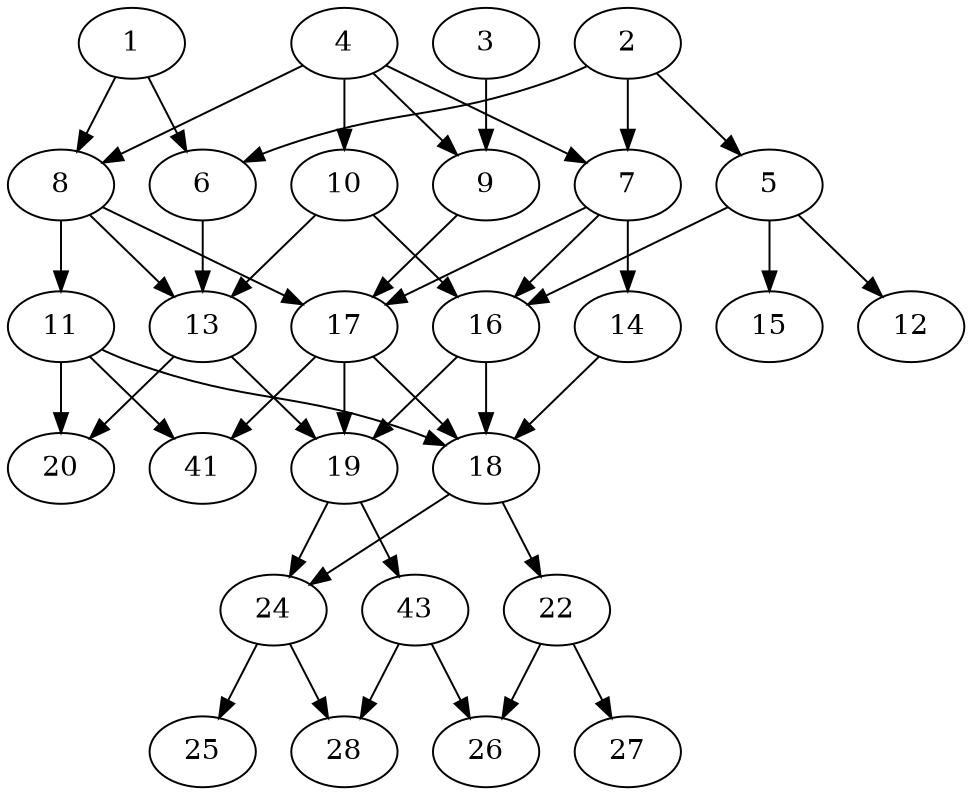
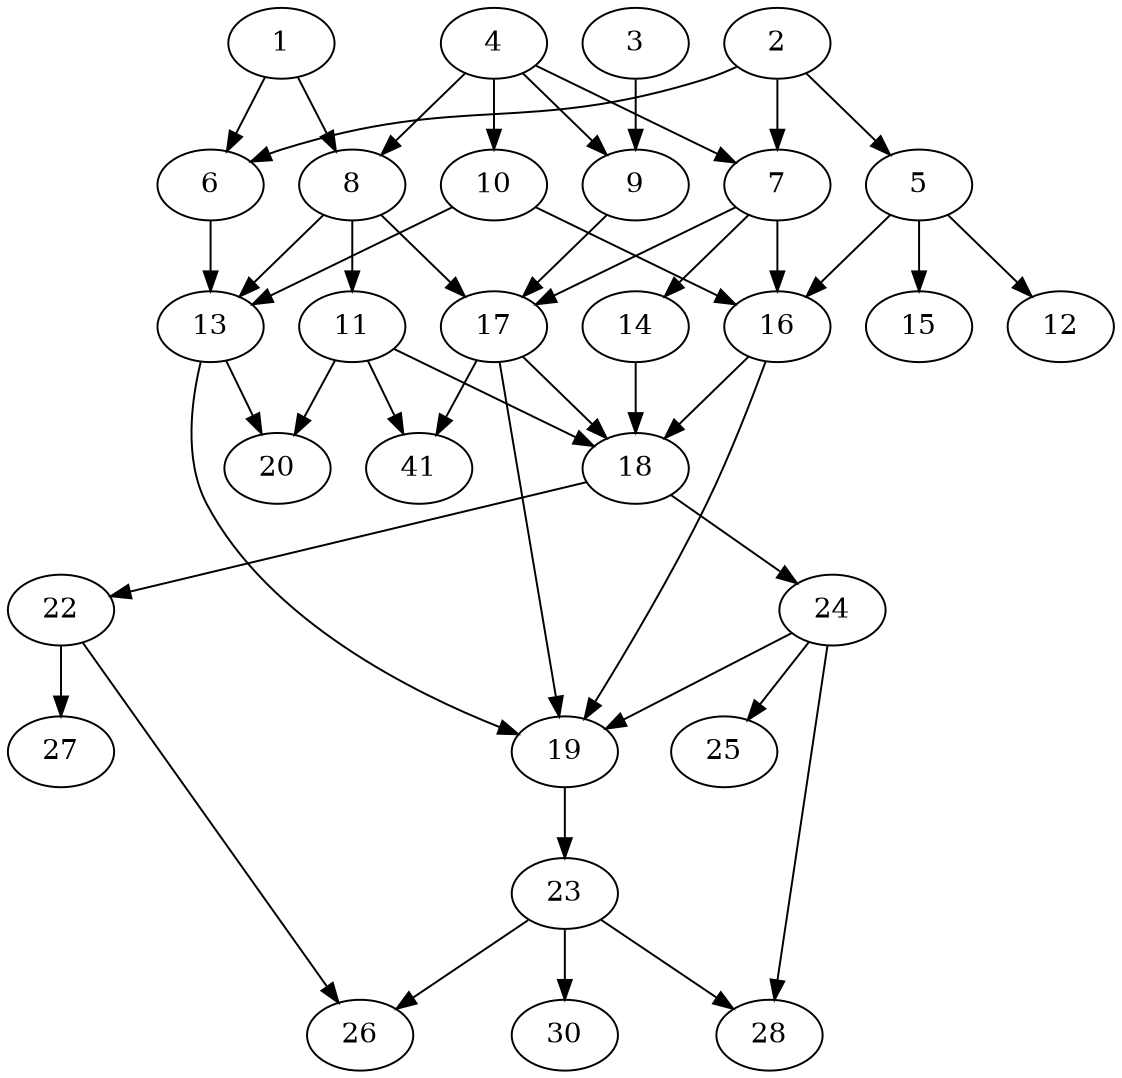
  digraph {
    node [alpha=0.12 compute_size=549755813888 result_size=0]
    1 [alpha=0.06 compute_size=300283771035 ram=43788080 result_size=1024 trans_size=127141]
    6 [alpha=0.18 ram=41774816 result_size=91136 trans_size=329695]
    8 [alpha=0.11 compute_size=1099661312 ram=51677984 result_size=74752 trans_size=688001]
    13 [compute_size=8589934592 ram=34824224 result_size=70656 trans_size=176724]
    11 [alpha=0.09 compute_size=134217728000 ram=49940336 result_size=1024 trans_size=206935]
    17 [alpha=0.02 compute_size=368293445632 ram=23728304 result_size=9216 trans_size=993750]
    18 [alpha=0.11 compute_size=1014550456471 ram=27824528 result_size=54272 trans_size=480044]
    20 [alpha=0.02 compute_size=72435440322 ram=23536640 trans_size=886974]
    n9 [alpha=0.18 compute_size=13542948864 label=41 ram=19850672 trans_size=247919]
    19 [alpha=0.13 compute_size=575984893952 ram=48080720 result_size=91136 trans_size=680232]
    2 [alpha=0.19 ram=45408512 result_size=91136 trans_size=662042]
    5 [alpha=0.08 compute_size=170689560576 ram=15363200 result_size=74752 trans_size=581513]
    7 [alpha=0.09 compute_size=782757789696 ram=14153024 result_size=54272 trans_size=479085]
    12 [alpha=0.16 compute_size=646619856896 ram=9760592 trans_size=362782]
    15 [alpha=0.02 compute_size=192917795387 ram=44128640 trans_size=626940]
    16 [compute_size=1073741824000 ram=15386960 result_size=1024 trans_size=23978]
    14 [alpha=0.17 compute_size=4725178368 ram=14141936 result_size=74752 trans_size=544109]
    3 [alpha=0.14 compute_size=1268324352 ram=34203296 result_size=29696 trans_size=497403]
    9 [alpha=0.00 compute_size=1334824966699 ram=41041424 result_size=1024 trans_size=141047]
    4 [alpha=0.13 compute_size=368293445632 ram=33110336 result_size=9216 trans_size=857499]
    10 [alpha=0.13 compute_size=43800559616 ram=32392784 result_size=70656 trans_size=583015]
    22 [alpha=0.07 compute_size=13497016320 ram=44838272 result_size=13312 trans_size=120779]
    24 [compute_size=2082355200 ram=50453552 result_size=1024 trans_size=1005194]
-   23 [alpha=0.09 compute_size=114476654679 ram=20481104 result_size=9216 trans_size=1022522 label=43]
+   23 [alpha=0.09 compute_size=114476654679 ram=20481104 result_size=9216 trans_size=1022522]
    26 [alpha=0.10 compute_size=20073472000 ram=41982320 trans_size=251275]
    27 [alpha=0.01 compute_size=7719714816 ram=33541184 trans_size=541967]
    28 [alpha=0.14 compute_size=782757789696 ram=5159072 trans_size=593757]
    25 [alpha=0.00 compute_size=87106781184 ram=28676720 trans_size=920765]
+   30 [alpha=0.03 compute_size=15014297600 ram=4905632 trans_size=243699]
    1 -> 6
    1 -> 8
    6 -> 13
    8 -> 13
    8 -> 11
    8 -> 17
    13 -> 20
    13 -> 19
    11 -> 18
    11 -> 20
    11 -> n9
    17 -> 18
    17 -> n9
    17 -> 19
    18 -> 22
    18 -> 24
-   19 -> 24
+   24 -> 19
    19 -> 23
    2 -> 6
    2 -> 5
    2 -> 7
    5 -> 12
    5 -> 15
    5 -> 16
    7 -> 17
    7 -> 16
    7 -> 14
    16 -> 18
    16 -> 19
    14 -> 18
    3 -> 9
    9 -> 17
    4 -> 8
    4 -> 7
    4 -> 9
    4 -> 10
    10 -> 13
    10 -> 16
    22 -> 26
    22 -> 27
    24 -> 28
    24 -> 25
    23 -> 26
    23 -> 28
+   23 -> 30
  }
